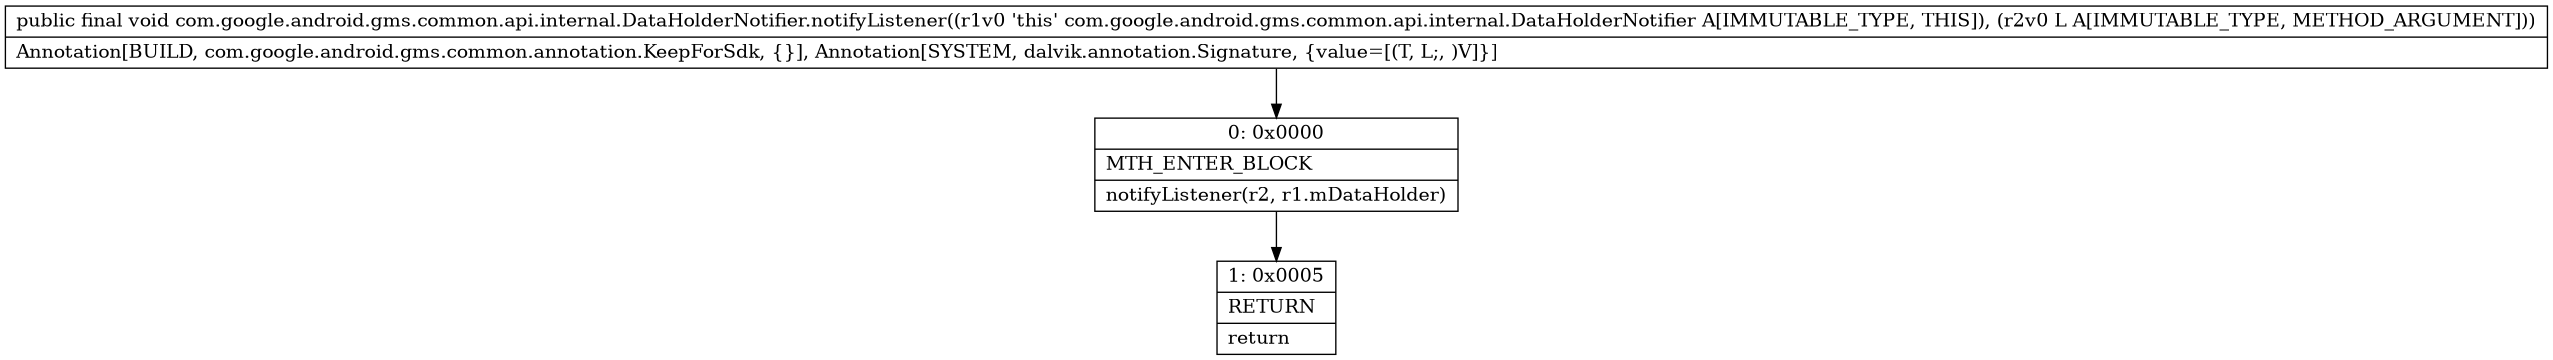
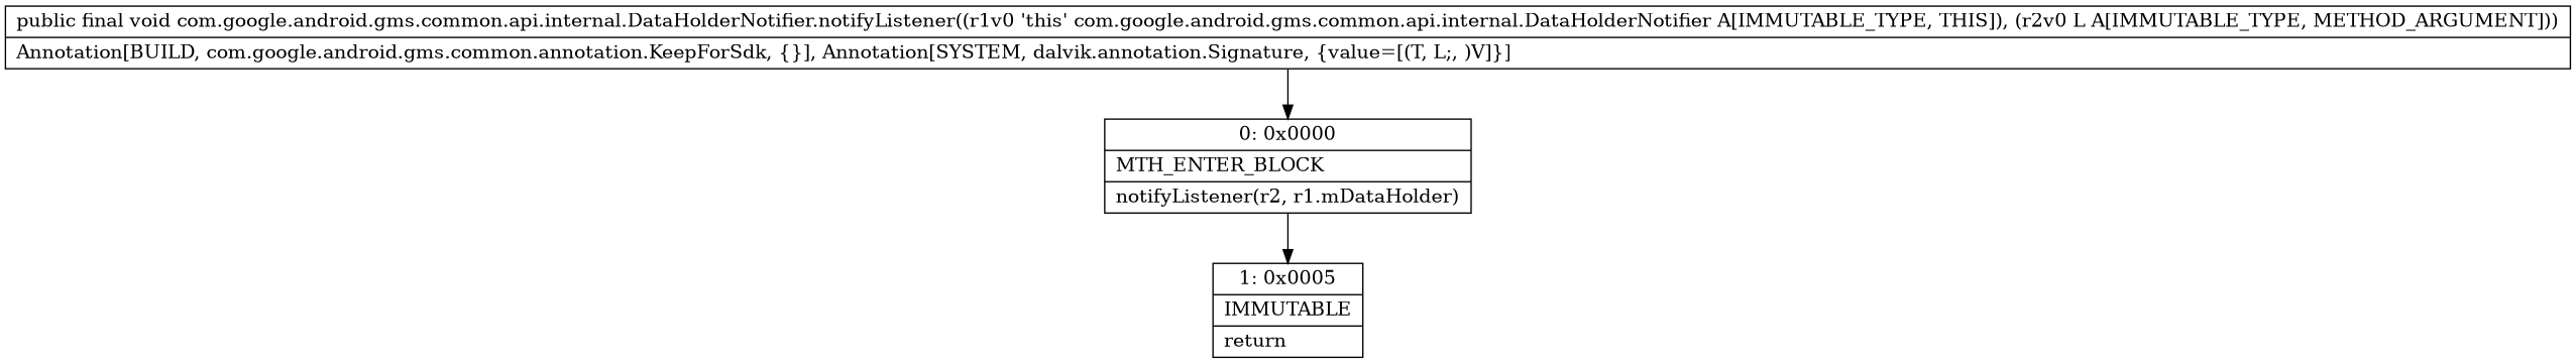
  digraph {
    node [shape=record]
    n1 [label="{0\:\ 0x0000|MTH_ENTER_BLOCK\l|notifyListener(r2, r1.mDataHolder)\l}"]
-   n2 [label="{1\:\ 0x0005|RETURN\l|return\l}"]
+   n2 [label="{1\:\ 0x0005|IMMUTABLE\l|return\l}"]
    n3 [label="{public final void com.google.android.gms.common.api.internal.DataHolderNotifier.notifyListener((r1v0 'this' com.google.android.gms.common.api.internal.DataHolderNotifier A[IMMUTABLE_TYPE, THIS]), (r2v0 L A[IMMUTABLE_TYPE, METHOD_ARGUMENT]))  | Annotation[BUILD, com.google.android.gms.common.annotation.KeepForSdk, \{\}], Annotation[SYSTEM, dalvik.annotation.Signature, \{value=[(T, L;, )V]\}]\l}"]
    n1 -> n2
    n3 -> n1
  }
